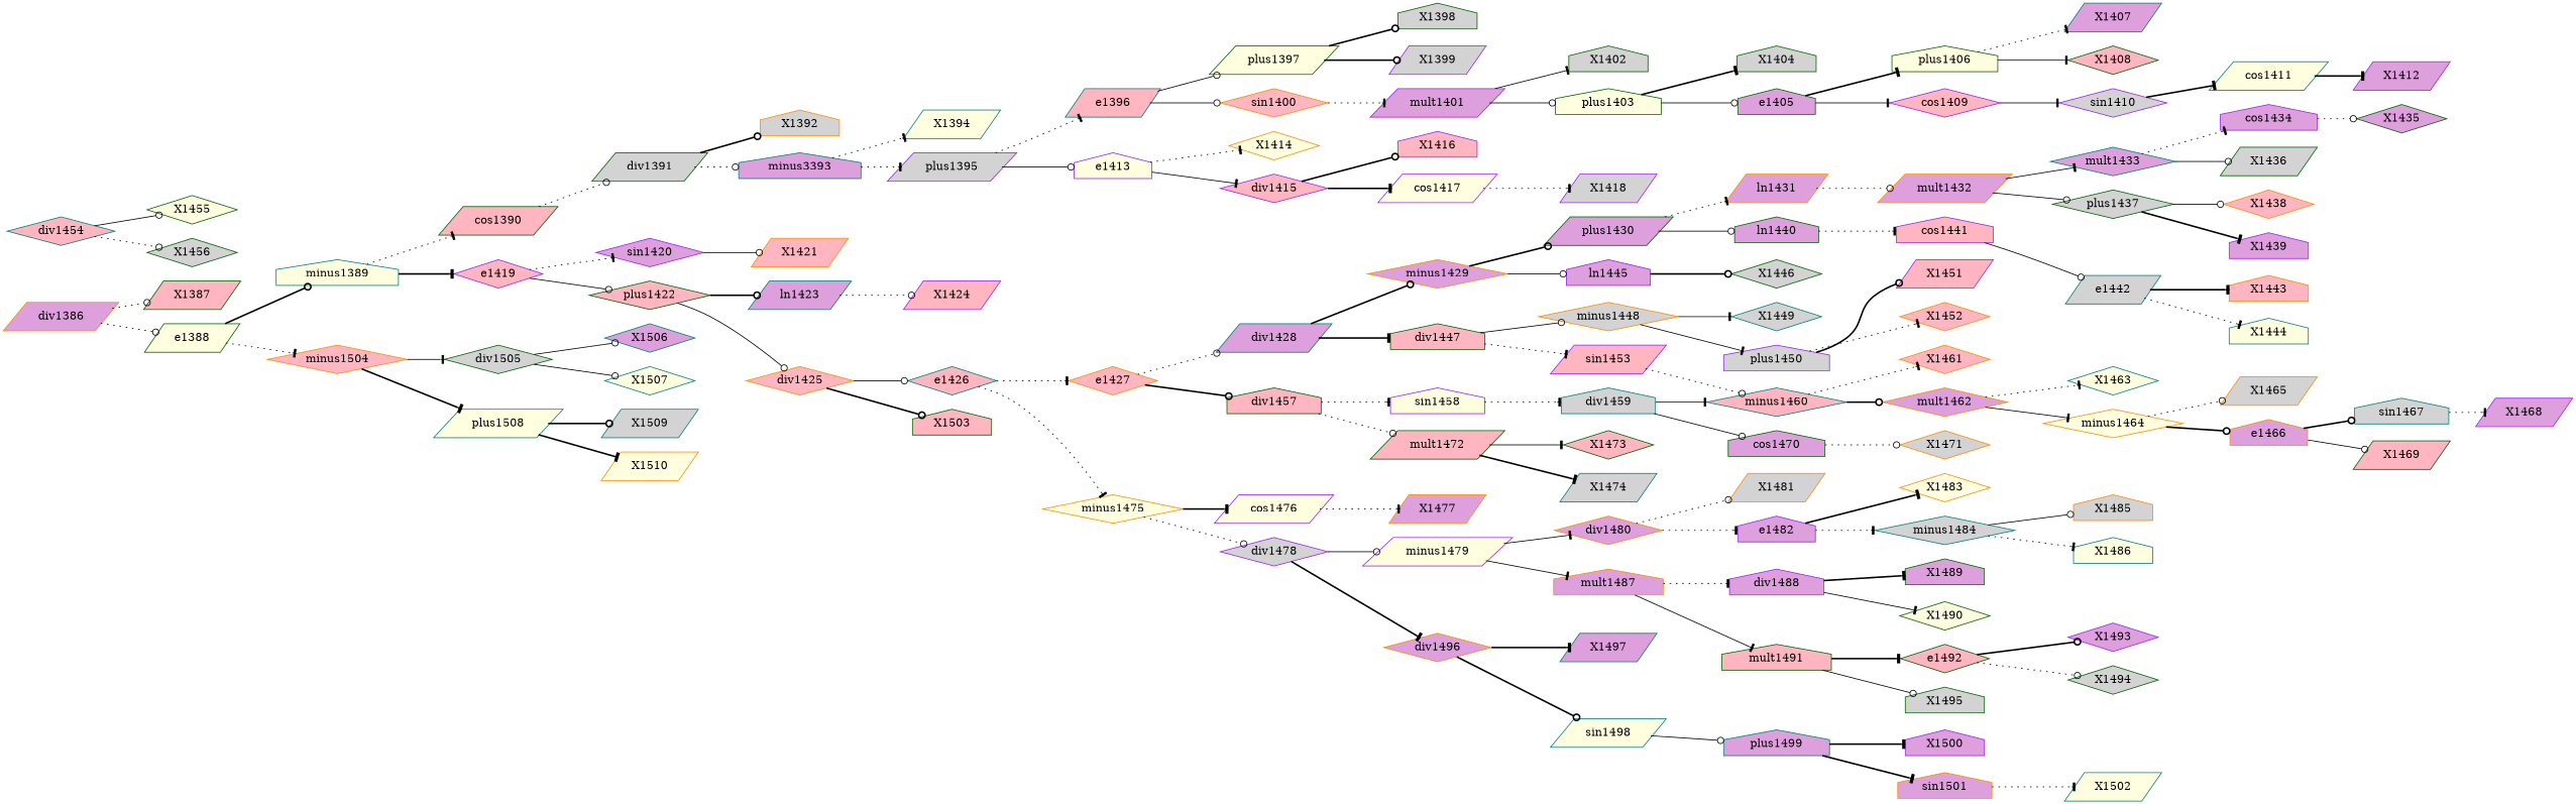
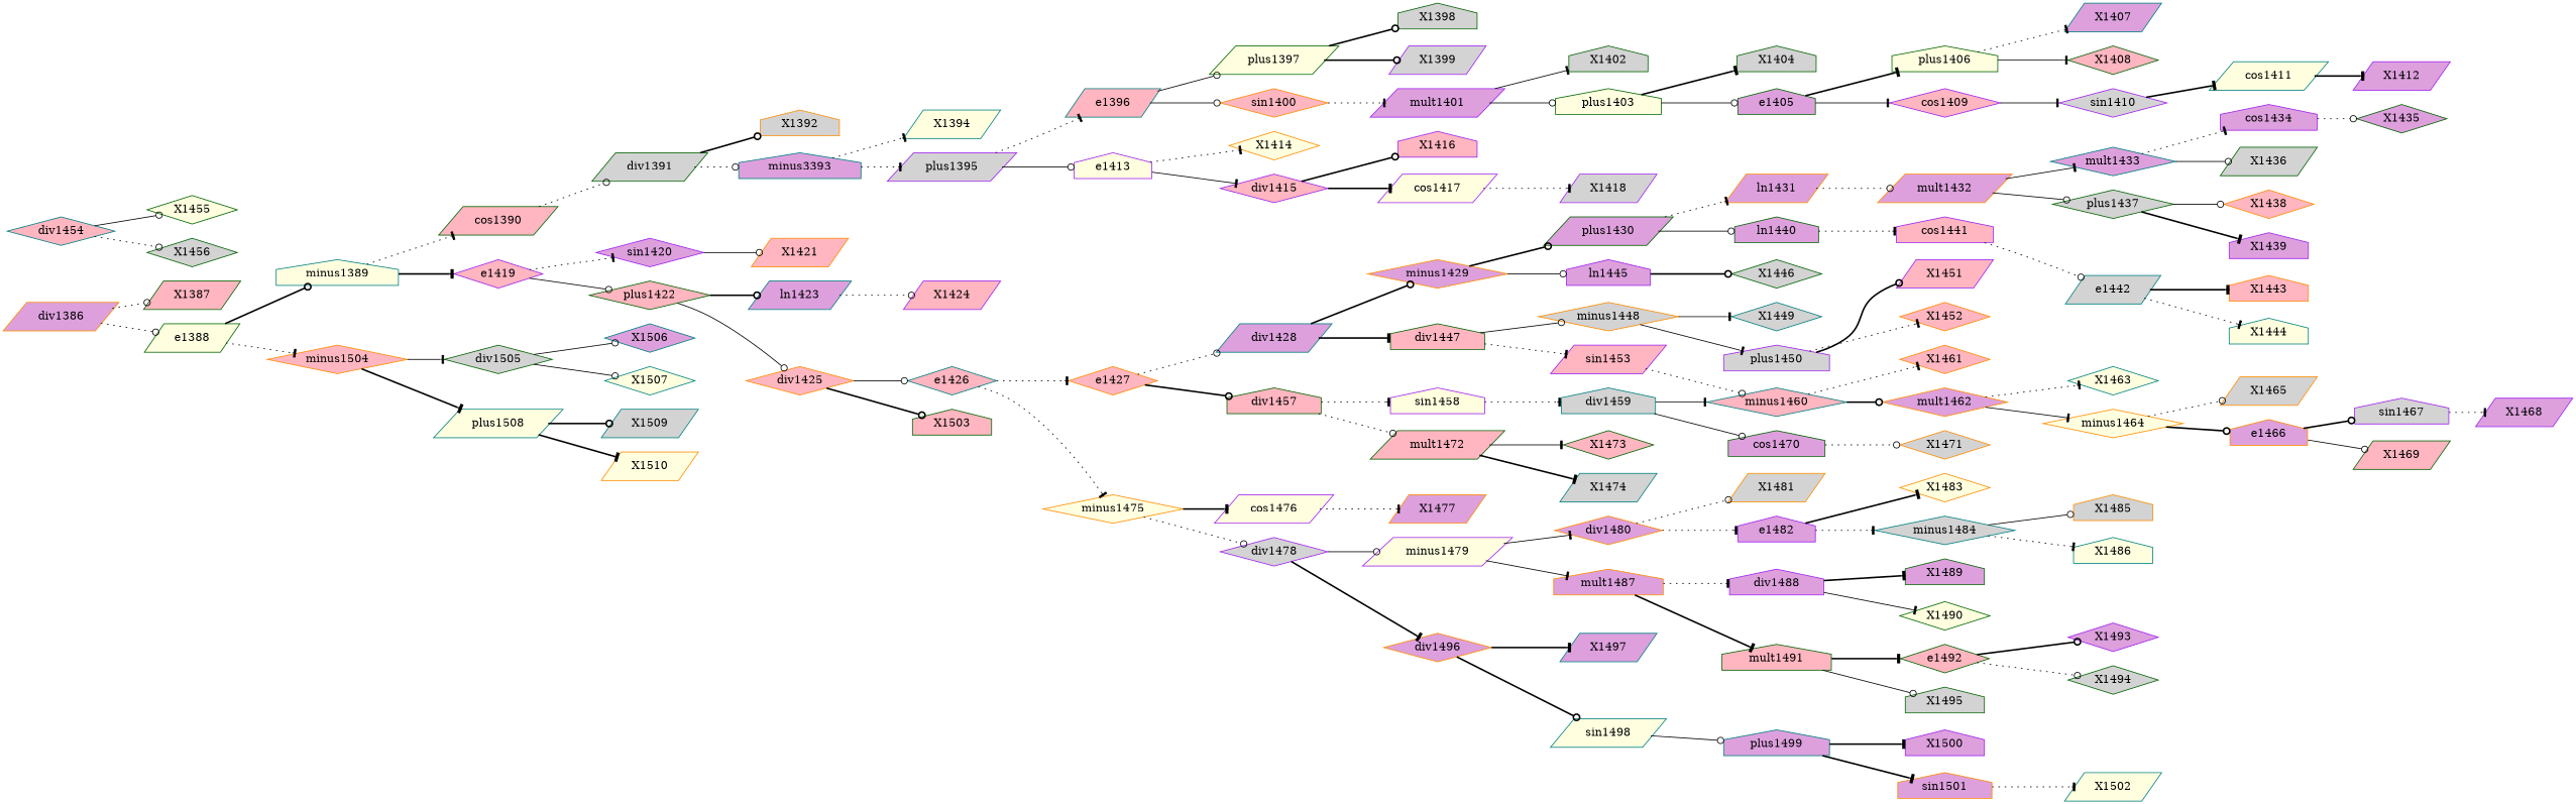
  digraph {
    fontname="DejaVu Serif"
    rankdir=LR
    node [color=darkgreen fillcolor=plum fontname="DejaVu Serif" shape=diamond style=filled]
    edge [arrowhead=tee fontname="DejaVu Serif" style=dotted]
    div1386 [color=darkorange shape=parallelogram]
    X1387 [fillcolor=lightpink shape=parallelogram]
    e1388 [fillcolor=lightyellow shape=parallelogram]
    minus1389 [color=teal fillcolor=lightyellow shape=house]
    minus1504 [color=darkorange fillcolor=lightpink]
    div1391 [fillcolor=lightgrey shape=parallelogram]
    X1392 [color=darkorange fillcolor=lightgrey shape=house]
    n8 [color=teal label=minus3393 shape=house]
    X1394 [color=teal fillcolor=lightyellow shape=parallelogram]
    plus1395 [color=purple fillcolor=lightgrey shape=parallelogram]
    e1396 [color=teal fillcolor=lightpink shape=parallelogram]
    e1413 [color=purple fillcolor=lightyellow shape=house]
    plus1397 [fillcolor=lightyellow shape=parallelogram]
    X1398 [fillcolor=lightgrey shape=house]
    X1399 [color=purple fillcolor=lightgrey shape=parallelogram]
    sin1400 [color=darkorange fillcolor=lightpink]
    mult1401 [color=purple shape=parallelogram]
    X1402 [fillcolor=lightgrey shape=house]
    plus1403 [fillcolor=lightyellow shape=house]
    X1404 [fillcolor=lightgrey shape=house]
    e1405 [shape=house]
    plus1406 [fillcolor=lightyellow shape=house]
    cos1409 [color=purple fillcolor=lightpink]
    X1407 [color=teal shape=parallelogram]
    X1408 [fillcolor=lightpink]
    sin1410 [color=purple fillcolor=lightgrey]
    cos1411 [color=teal fillcolor=lightyellow shape=parallelogram]
    X1412 [color=purple shape=parallelogram]
    X1414 [color=darkorange fillcolor=lightyellow]
    div1415 [color=purple fillcolor=lightpink]
    X1416 [color=purple fillcolor=lightpink shape=house]
    cos1417 [color=purple fillcolor=lightyellow shape=parallelogram]
    X1418 [color=purple fillcolor=lightgrey shape=parallelogram]
    cos1390 [fillcolor=lightpink shape=parallelogram]
    e1419 [color=purple fillcolor=lightpink]
    sin1420 [color=purple]
    plus1422 [fillcolor=lightpink]
    X1421 [color=darkorange fillcolor=lightpink shape=parallelogram]
    ln1423 [color=teal shape=parallelogram]
    div1425 [color=darkorange fillcolor=lightpink]
    X1424 [color=purple fillcolor=lightpink shape=parallelogram]
    e1426 [color=teal fillcolor=lightpink]
    X1503 [fillcolor=lightpink shape=house]
    cos1434 [color=purple shape=house]
    X1435
    mult1433 [color=teal]
    X1436 [fillcolor=lightgrey shape=parallelogram]
    mult1432 [color=darkorange shape=parallelogram]
    plus1437 [fillcolor=lightgrey]
    X1438 [color=darkorange fillcolor=lightpink]
    X1439 [color=purple shape=house]
    ln1431 [color=darkorange shape=parallelogram]
    plus1430 [shape=parallelogram]
    ln1440 [shape=house]
    cos1441 [color=purple fillcolor=lightpink shape=house]
    e1442 [color=teal fillcolor=lightgrey shape=parallelogram]
    X1443 [color=darkorange fillcolor=lightpink shape=house]
    X1444 [color=teal fillcolor=lightyellow shape=house]
    minus1429 [color=darkorange]
    ln1445 [color=purple shape=house]
    X1446 [fillcolor=lightgrey]
    div1428 [color=teal shape=parallelogram]
    div1447 [fillcolor=lightpink shape=house]
    minus1448 [color=darkorange fillcolor=lightgrey]
    sin1453 [color=purple fillcolor=lightpink shape=parallelogram]
    X1449 [color=teal fillcolor=lightgrey]
    plus1450 [color=purple fillcolor=lightgrey shape=house]
    X1451 [color=purple fillcolor=lightpink shape=parallelogram]
    X1452 [color=darkorange fillcolor=lightpink]
    minus1460 [color=teal fillcolor=lightpink]
    div1454 [color=teal fillcolor=lightpink]
    X1455 [fillcolor=lightyellow]
    X1456 [fillcolor=lightgrey]
    e1427 [color=darkorange fillcolor=lightpink]
    div1457 [fillcolor=lightpink shape=house]
    sin1458 [color=purple fillcolor=lightyellow shape=house]
    mult1472 [fillcolor=lightpink shape=parallelogram]
    X1461 [color=darkorange fillcolor=lightpink]
    mult1462 [color=darkorange]
    X1463 [color=teal fillcolor=lightyellow]
    minus1464 [color=darkorange fillcolor=lightyellow]
    X1465 [color=darkorange fillcolor=lightgrey shape=parallelogram]
    e1466 [color=darkorange shape=house]
-   sin1467 [color=teal fillcolor=lightgrey shape=house]
+   sin1467 [color=purple fillcolor=lightgrey shape=house]
    X1469 [fillcolor=lightpink shape=parallelogram]
    X1468 [color=purple shape=parallelogram]
    div1459 [color=teal fillcolor=lightgrey shape=house]
    cos1470 [shape=house]
    X1471 [color=darkorange fillcolor=lightgrey]
    X1473 [fillcolor=lightpink]
    X1474 [color=teal fillcolor=lightgrey shape=parallelogram]
    minus1475 [color=darkorange fillcolor=lightyellow]
    cos1476 [color=purple fillcolor=lightyellow shape=parallelogram]
    div1478 [color=purple fillcolor=lightgrey]
    X1477 [color=darkorange shape=parallelogram]
    minus1479 [color=purple fillcolor=lightyellow shape=parallelogram]
    div1496 [color=darkorange]
    div1480 [color=darkorange]
    X1481 [color=darkorange fillcolor=lightgrey shape=parallelogram]
    e1482 [color=purple shape=house]
    X1483 [color=darkorange fillcolor=lightyellow]
    minus1484 [color=teal fillcolor=lightgrey]
    X1485 [color=darkorange fillcolor=lightgrey shape=house]
    X1486 [color=teal fillcolor=lightyellow shape=house]
    mult1487 [color=darkorange shape=house]
    div1488 [color=purple shape=house]
    mult1491 [fillcolor=lightpink shape=house]
    X1489 [shape=house]
    X1490 [fillcolor=lightyellow]
    e1492 [fillcolor=lightpink]
    X1495 [fillcolor=lightgrey shape=house]
    X1493 [color=purple]
    X1494 [fillcolor=lightgrey]
    X1497 [color=teal shape=parallelogram]
    sin1498 [color=teal fillcolor=lightyellow shape=parallelogram]
    plus1499 [color=teal shape=house]
    X1500 [color=purple shape=house]
    sin1501 [color=darkorange shape=house]
    X1502 [color=teal fillcolor=lightyellow shape=parallelogram]
    div1505 [fillcolor=lightgrey]
    plus1508 [color=teal fillcolor=lightyellow shape=parallelogram]
    X1506 [color=teal]
    X1507 [color=teal fillcolor=lightyellow]
    X1509 [color=teal fillcolor=lightgrey shape=parallelogram]
    X1510 [color=darkorange fillcolor=lightyellow shape=parallelogram]
    div1386 -> X1387 [arrowhead=odot]
    div1386 -> e1388 [arrowhead=odot]
    e1388 -> minus1389 [arrowhead=odot style=bold]
    e1388 -> minus1504
    minus1389 -> cos1390
    minus1389 -> e1419 [style=bold]
    minus1504 -> div1505 [style=solid]
    minus1504 -> plus1508 [style=bold]
    div1391 -> X1392 [arrowhead=odot style=bold]
    div1391 -> n8 [arrowhead=odot]
    n8 -> X1394
    n8 -> plus1395
    plus1395 -> e1396
    plus1395 -> e1413 [arrowhead=odot style=solid]
    e1396 -> plus1397 [arrowhead=odot style=solid]
    e1396 -> sin1400 [arrowhead=odot style=solid]
    e1413 -> X1414
    e1413 -> div1415 [style=solid]
    plus1397 -> X1398 [arrowhead=odot style=bold]
    plus1397 -> X1399 [arrowhead=odot style=bold]
    sin1400 -> mult1401
    mult1401 -> X1402 [style=solid]
    mult1401 -> plus1403 [arrowhead=odot style=solid]
    plus1403 -> X1404 [style=bold]
    plus1403 -> e1405 [arrowhead=odot style=solid]
    e1405 -> plus1406 [style=bold]
    e1405 -> cos1409 [style=solid]
    plus1406 -> X1407
    plus1406 -> X1408 [style=solid]
    cos1409 -> sin1410 [style=solid]
    sin1410 -> cos1411 [style=bold]
    cos1411 -> X1412 [style=bold]
    div1415 -> X1416 [arrowhead=odot style=bold]
    div1415 -> cos1417 [style=bold]
    cos1417 -> X1418
    cos1390 -> div1391 [arrowhead=odot]
    e1419 -> sin1420
    e1419 -> plus1422 [arrowhead=odot style=solid]
    sin1420 -> X1421 [arrowhead=odot style=solid]
    plus1422 -> ln1423 [arrowhead=odot style=bold]
    plus1422 -> div1425 [arrowhead=odot style=solid]
    ln1423 -> X1424 [arrowhead=odot]
    div1425 -> e1426 [arrowhead=odot style=solid]
    div1425 -> X1503 [arrowhead=odot style=bold]
    e1426 -> e1427
    e1426 -> minus1475
    cos1434 -> X1435 [arrowhead=odot]
    mult1433 -> cos1434
    mult1433 -> X1436 [arrowhead=odot style=solid]
    mult1432 -> mult1433 [style=solid]
    mult1432 -> plus1437 [arrowhead=odot style=solid]
    plus1437 -> X1438 [arrowhead=odot style=solid]
    plus1437 -> X1439 [style=bold]
    ln1431 -> mult1432 [arrowhead=odot]
    plus1430 -> ln1431
    plus1430 -> ln1440 [arrowhead=odot style=solid]
    ln1440 -> cos1441
-   cos1441 -> e1442 [arrowhead=odot style=solid]
+   cos1441 -> e1442 [arrowhead=odot]
    e1442 -> X1443 [style=bold]
    e1442 -> X1444
    minus1429 -> plus1430 [arrowhead=odot style=bold]
    minus1429 -> ln1445 [arrowhead=odot style=solid]
    ln1445 -> X1446 [arrowhead=odot style=bold]
    div1428 -> minus1429 [arrowhead=odot style=bold]
    div1428 -> div1447 [style=bold]
    div1447 -> minus1448 [arrowhead=odot style=solid]
    div1447 -> sin1453
    minus1448 -> X1449 [style=solid]
    minus1448 -> plus1450 [style=solid]
    sin1453 -> minus1460 [arrowhead=odot]
    plus1450 -> X1451 [arrowhead=odot style=bold]
    plus1450 -> X1452
    minus1460 -> X1461
    minus1460 -> mult1462 [arrowhead=odot style=bold]
    div1454 -> X1455 [arrowhead=odot style=solid]
    div1454 -> X1456 [arrowhead=odot]
    e1427 -> div1428 [arrowhead=odot]
    e1427 -> div1457 [arrowhead=odot style=bold]
    div1457 -> sin1458
    div1457 -> mult1472 [arrowhead=odot]
    sin1458 -> div1459
    mult1472 -> X1473 [style=solid]
    mult1472 -> X1474 [style=bold]
    mult1462 -> X1463
    mult1462 -> minus1464 [style=solid]
    minus1464 -> X1465 [arrowhead=odot]
    minus1464 -> e1466 [arrowhead=odot style=bold]
    e1466 -> sin1467 [arrowhead=odot style=bold]
    e1466 -> X1469 [arrowhead=odot style=solid]
    sin1467 -> X1468
    div1459 -> minus1460 [style=solid]
    div1459 -> cos1470 [arrowhead=odot style=solid]
    cos1470 -> X1471 [arrowhead=odot]
    minus1475 -> cos1476 [style=bold]
    minus1475 -> div1478 [arrowhead=odot]
    cos1476 -> X1477
    div1478 -> minus1479 [arrowhead=odot style=solid]
    div1478 -> div1496 [style=bold]
    minus1479 -> div1480 [style=solid]
    minus1479 -> mult1487 [style=solid]
    div1496 -> X1497 [style=bold]
    div1496 -> sin1498 [arrowhead=odot style=bold]
    div1480 -> X1481 [arrowhead=odot]
    div1480 -> e1482
    e1482 -> X1483 [style=bold]
    e1482 -> minus1484
    minus1484 -> X1485 [arrowhead=odot style=solid]
    minus1484 -> X1486
    mult1487 -> div1488
-   mult1487 -> mult1491 [style=solid]
+   mult1487 -> mult1491 [style=bold]
    div1488 -> X1489 [style=bold]
    div1488 -> X1490 [style=solid]
    mult1491 -> e1492 [style=bold]
    mult1491 -> X1495 [arrowhead=odot style=solid]
    e1492 -> X1493 [arrowhead=odot style=bold]
    e1492 -> X1494 [arrowhead=odot]
    sin1498 -> plus1499 [arrowhead=odot style=solid]
    plus1499 -> X1500 [style=bold]
    plus1499 -> sin1501 [style=bold]
    sin1501 -> X1502
    div1505 -> X1506 [arrowhead=odot style=solid]
    div1505 -> X1507 [arrowhead=odot style=solid]
    plus1508 -> X1509 [arrowhead=odot style=bold]
    plus1508 -> X1510 [style=bold]
  }
